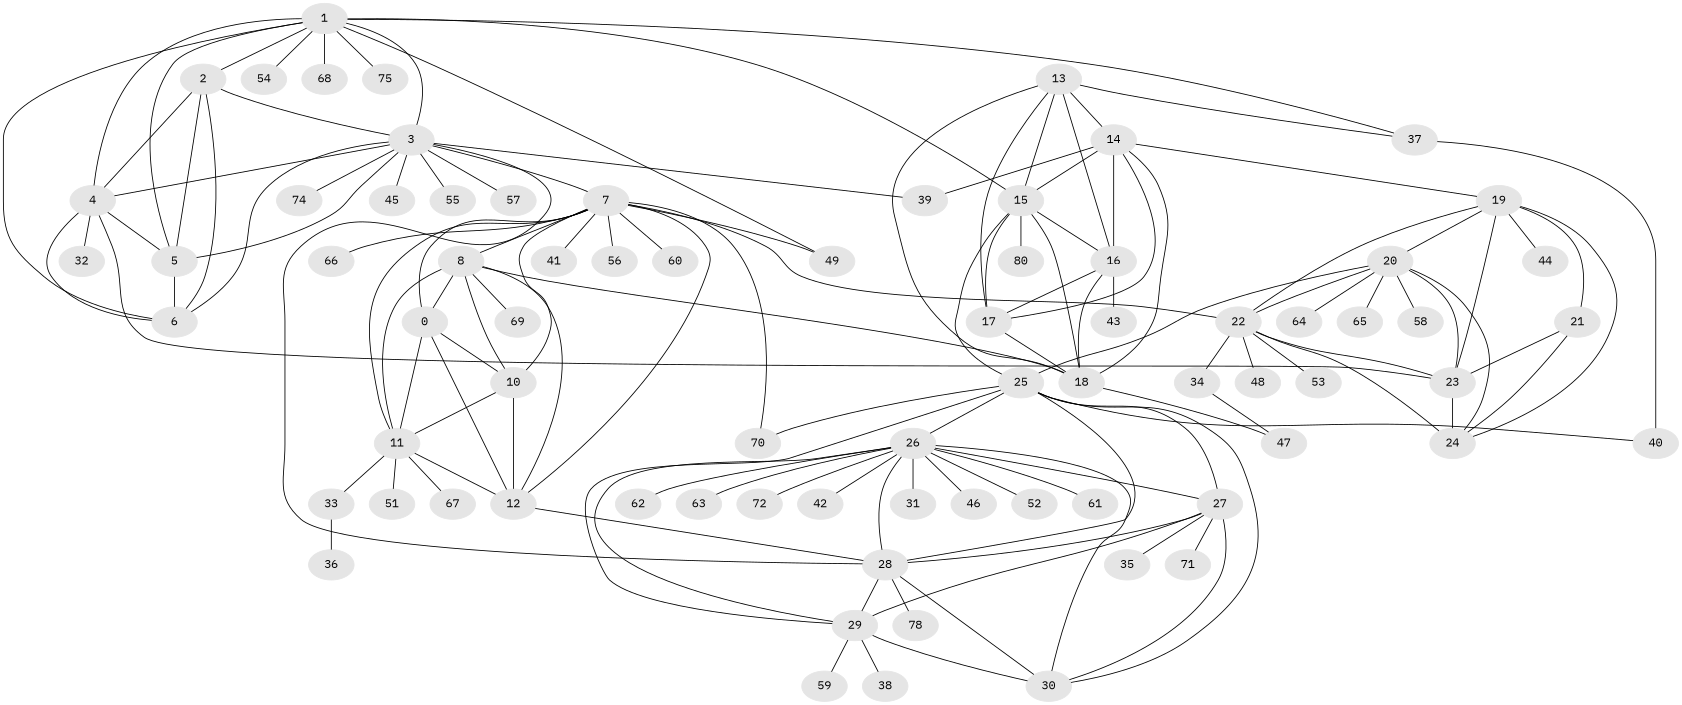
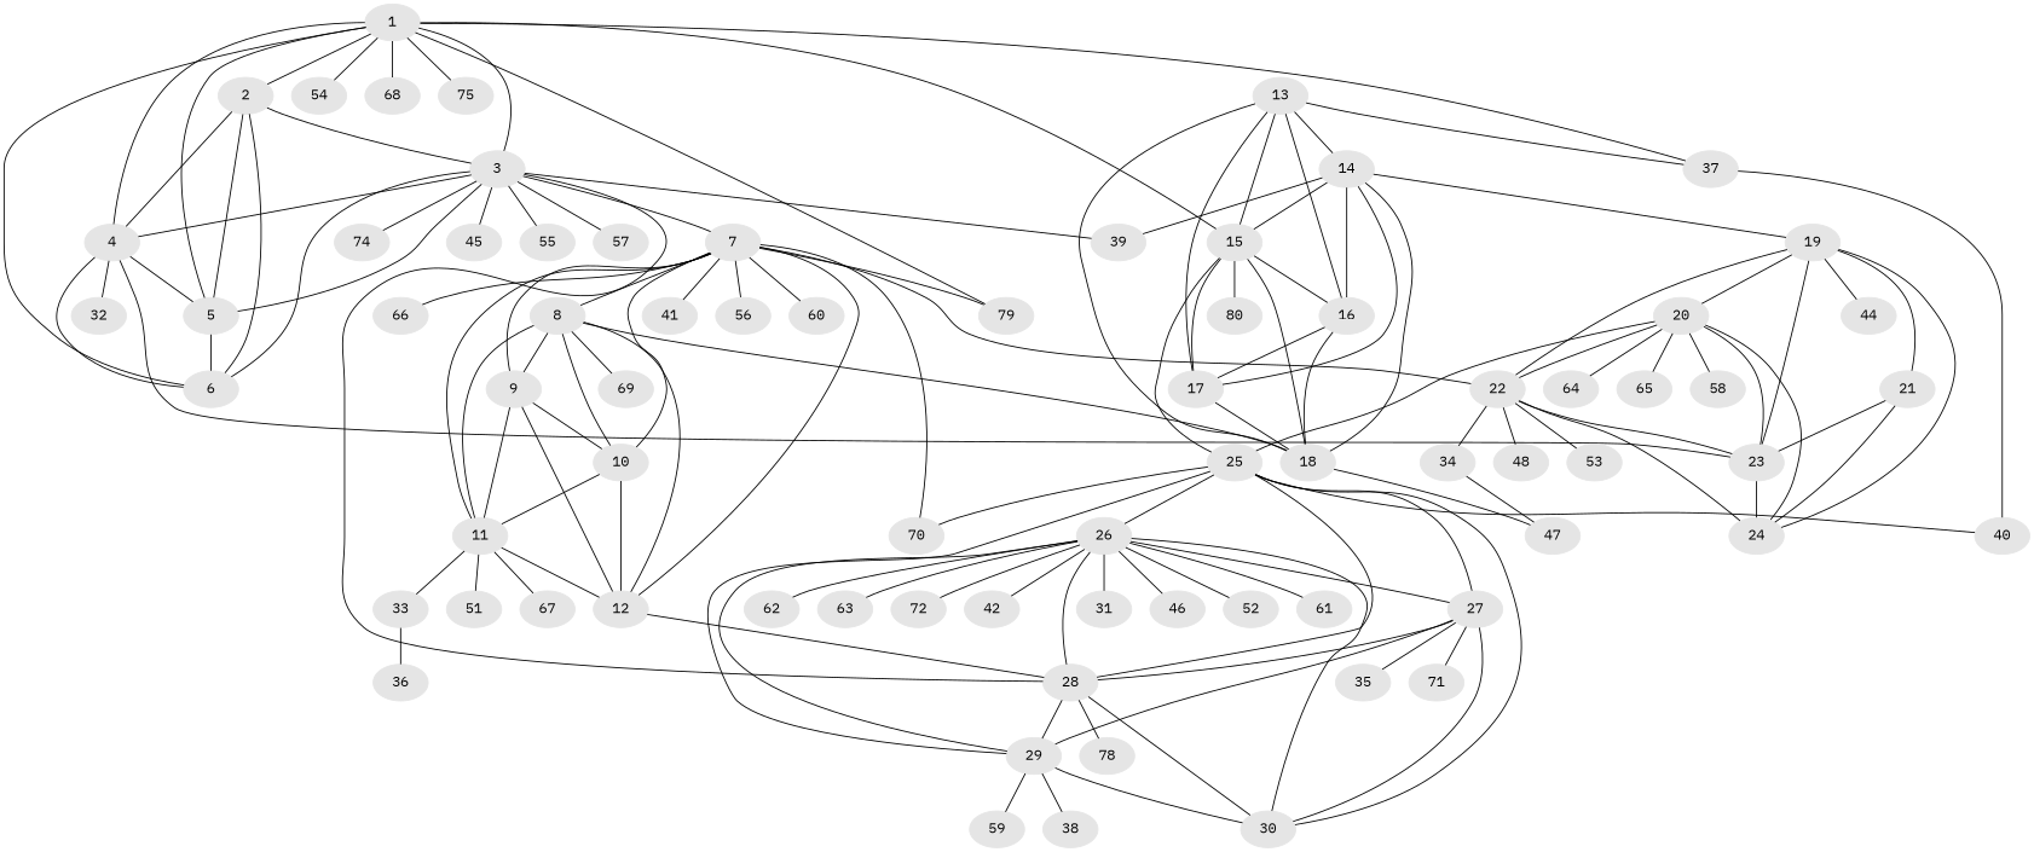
  graph {
    fontname="IBM Plex Mono"
    node [color=gray90 fontname="IBM Plex Mono" style=filled]
    edge [fontname="IBM Plex Mono" weight=1.0]
    1
    2
    3
    4
    5
    6
    15
    37
-   49
+   49 [label=79]
    54
    68
    75
    7
    28
    39
    45
    55
    57
    74
    23
    32
    18
    16
    17
    25
    n26 [label=80]
    40
    8
-   9 [label=0]
+   9
    10
    11
    12
    22
    41
    56
    60
    66
    70
    29
    30
    n41 [label=78]
    24
    69
    33
    51
    67
    34
    48
    53
    47
    36
    13
    14
    19
-   43
    20
    21
    44
    26
    27
    58
    64
    65
    42
    31
    46
    52
    61
    62
    63
    72
    35
    71
    38
    59
    1 -- 2
    1 -- 3
    1 -- 4
    1 -- 5
    1 -- 6
    1 -- 15
    1 -- 37
    1 -- 49
    1 -- 54
    1 -- 68
    1 -- 75
    2 -- 3
    2 -- 4
    2 -- 5
    2 -- 6
    3 -- 4
    3 -- 5
    3 -- 6
    3 -- 7
    3 -- 28
    3 -- 39
    3 -- 45
    3 -- 55
    3 -- 57
    3 -- 74
    4 -- 5
    4 -- 6
    4 -- 23
    4 -- 32 [weight=3.0]
    5 -- 6
    15 -- 18
    15 -- 16
    15 -- 17
    15 -- 25
    15 -- n26
    37 -- 40 [weight=2.0]
    7 -- 49
    7 -- 8
    7 -- 9
    7 -- 10
    7 -- 11
    7 -- 12
    7 -- 22
    7 -- 41
    7 -- 56
    7 -- 60
    7 -- 66
    7 -- 70
    28 -- 29
    28 -- 30
    28 -- n41
    23 -- 24 [weight=4.0]
    18 -- 47 [weight=3.0]
    16 -- 18
    16 -- 17
-   16 -- 43 [weight=4.0]
    17 -- 18
    25 -- 28
    25 -- 40
    25 -- 70
    25 -- 29
    25 -- 30
    25 -- 26
    25 -- 27
    8 -- 18
    8 -- 9
    8 -- 10
    8 -- 11
    8 -- 12
    8 -- 69
    9 -- 10
    9 -- 11
    9 -- 12
    10 -- 11
    10 -- 12 [weight=3.0]
    11 -- 12
    11 -- 33
    11 -- 51
    11 -- 67
    12 -- 28
    22 -- 23
    22 -- 24
    22 -- 34
    22 -- 48
    22 -- 53
    29 -- 30
    29 -- 38
    29 -- 59
    33 -- 36
    34 -- 47
    13 -- 15
    13 -- 37
    13 -- 18
    13 -- 16
    13 -- 17
    13 -- 14
    14 -- 15
    14 -- 39
    14 -- 18
    14 -- 16
    14 -- 17
    14 -- 19
    19 -- 23
    19 -- 22
    19 -- 24
    19 -- 20
    19 -- 21
    19 -- 44
    20 -- 23
    20 -- 25
    20 -- 22
    20 -- 24
    20 -- 58
    20 -- 64
    20 -- 65
    21 -- 23
    21 -- 24
    26 -- 28
    26 -- 29
    26 -- 30
    26 -- 27
    26 -- 42
    26 -- 31
    26 -- 46
    26 -- 52
    26 -- 61
    26 -- 62
    26 -- 63
    26 -- 72
    27 -- 28
    27 -- 29
    27 -- 30
    27 -- 35
    27 -- 71
  }
